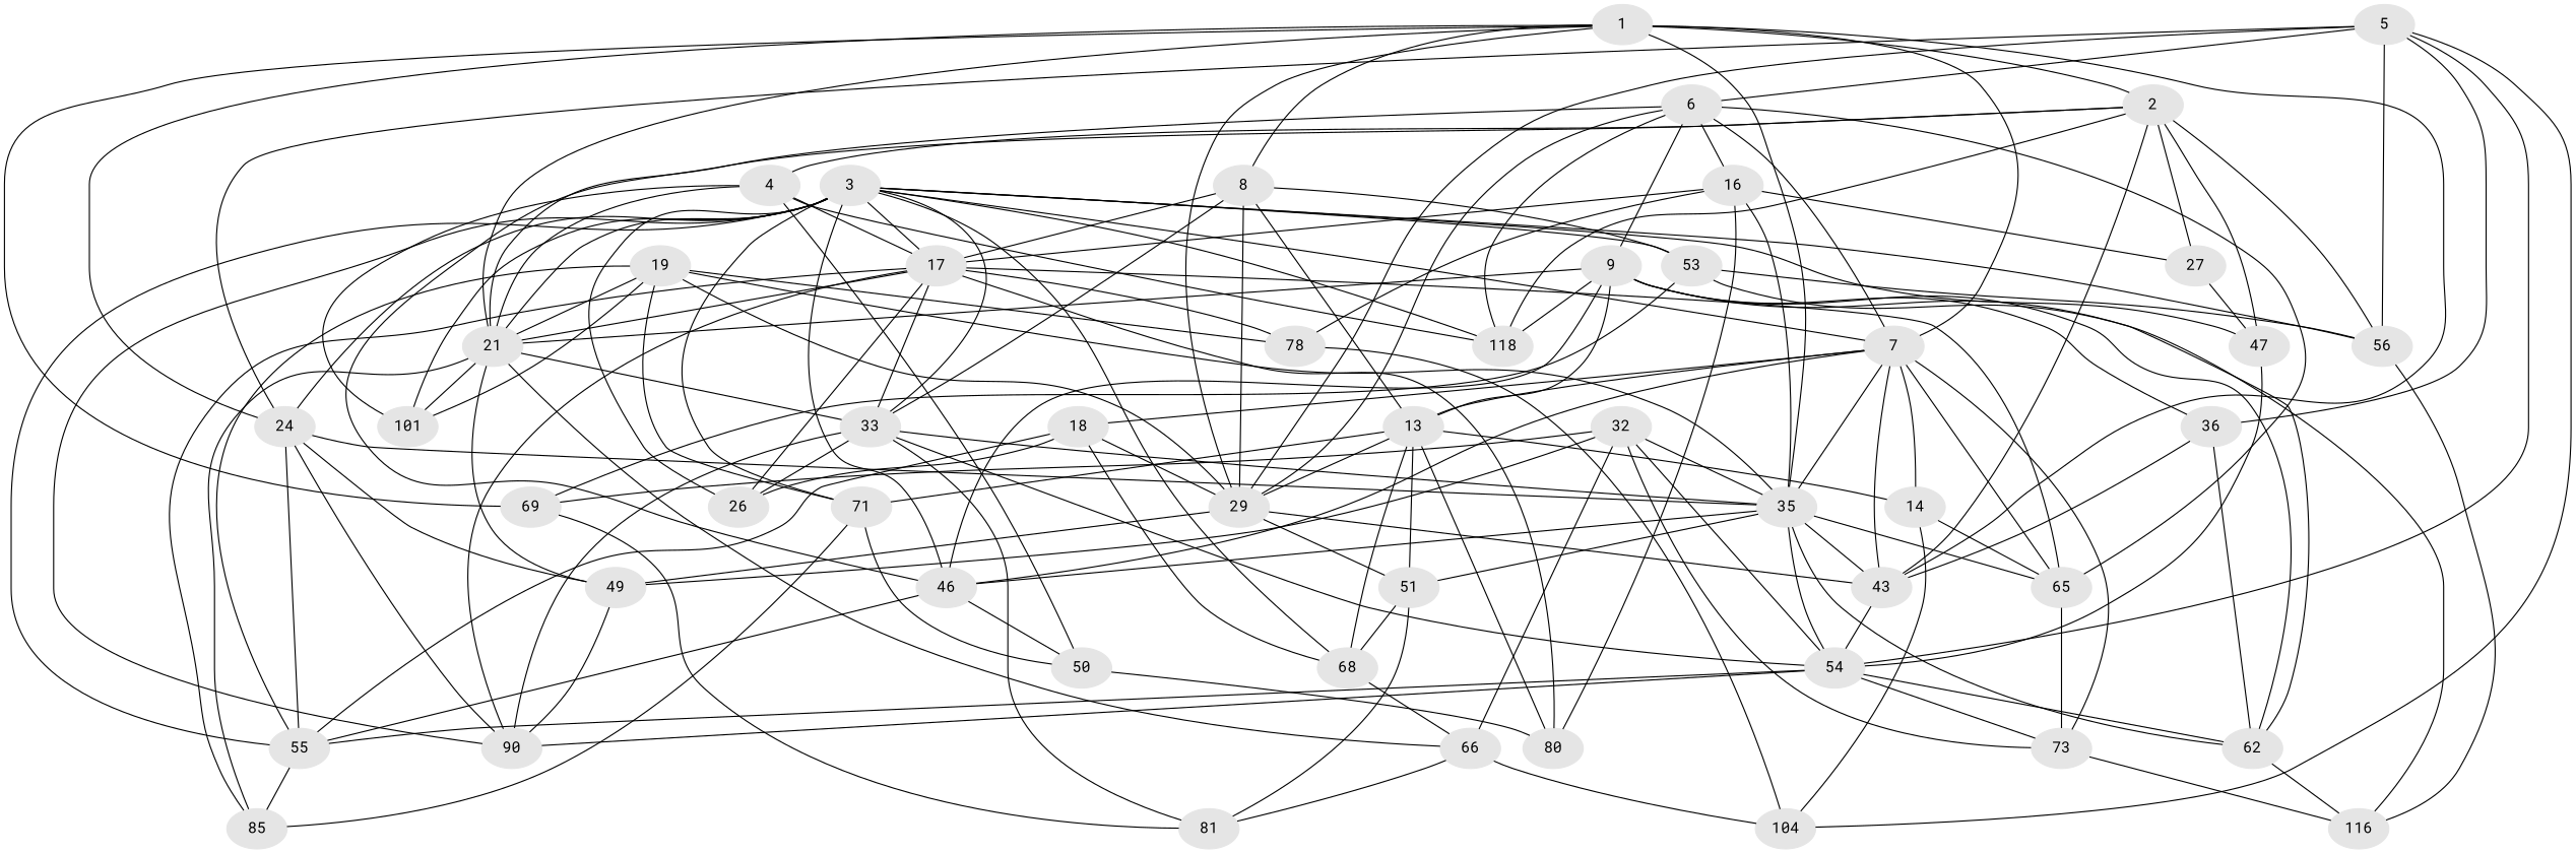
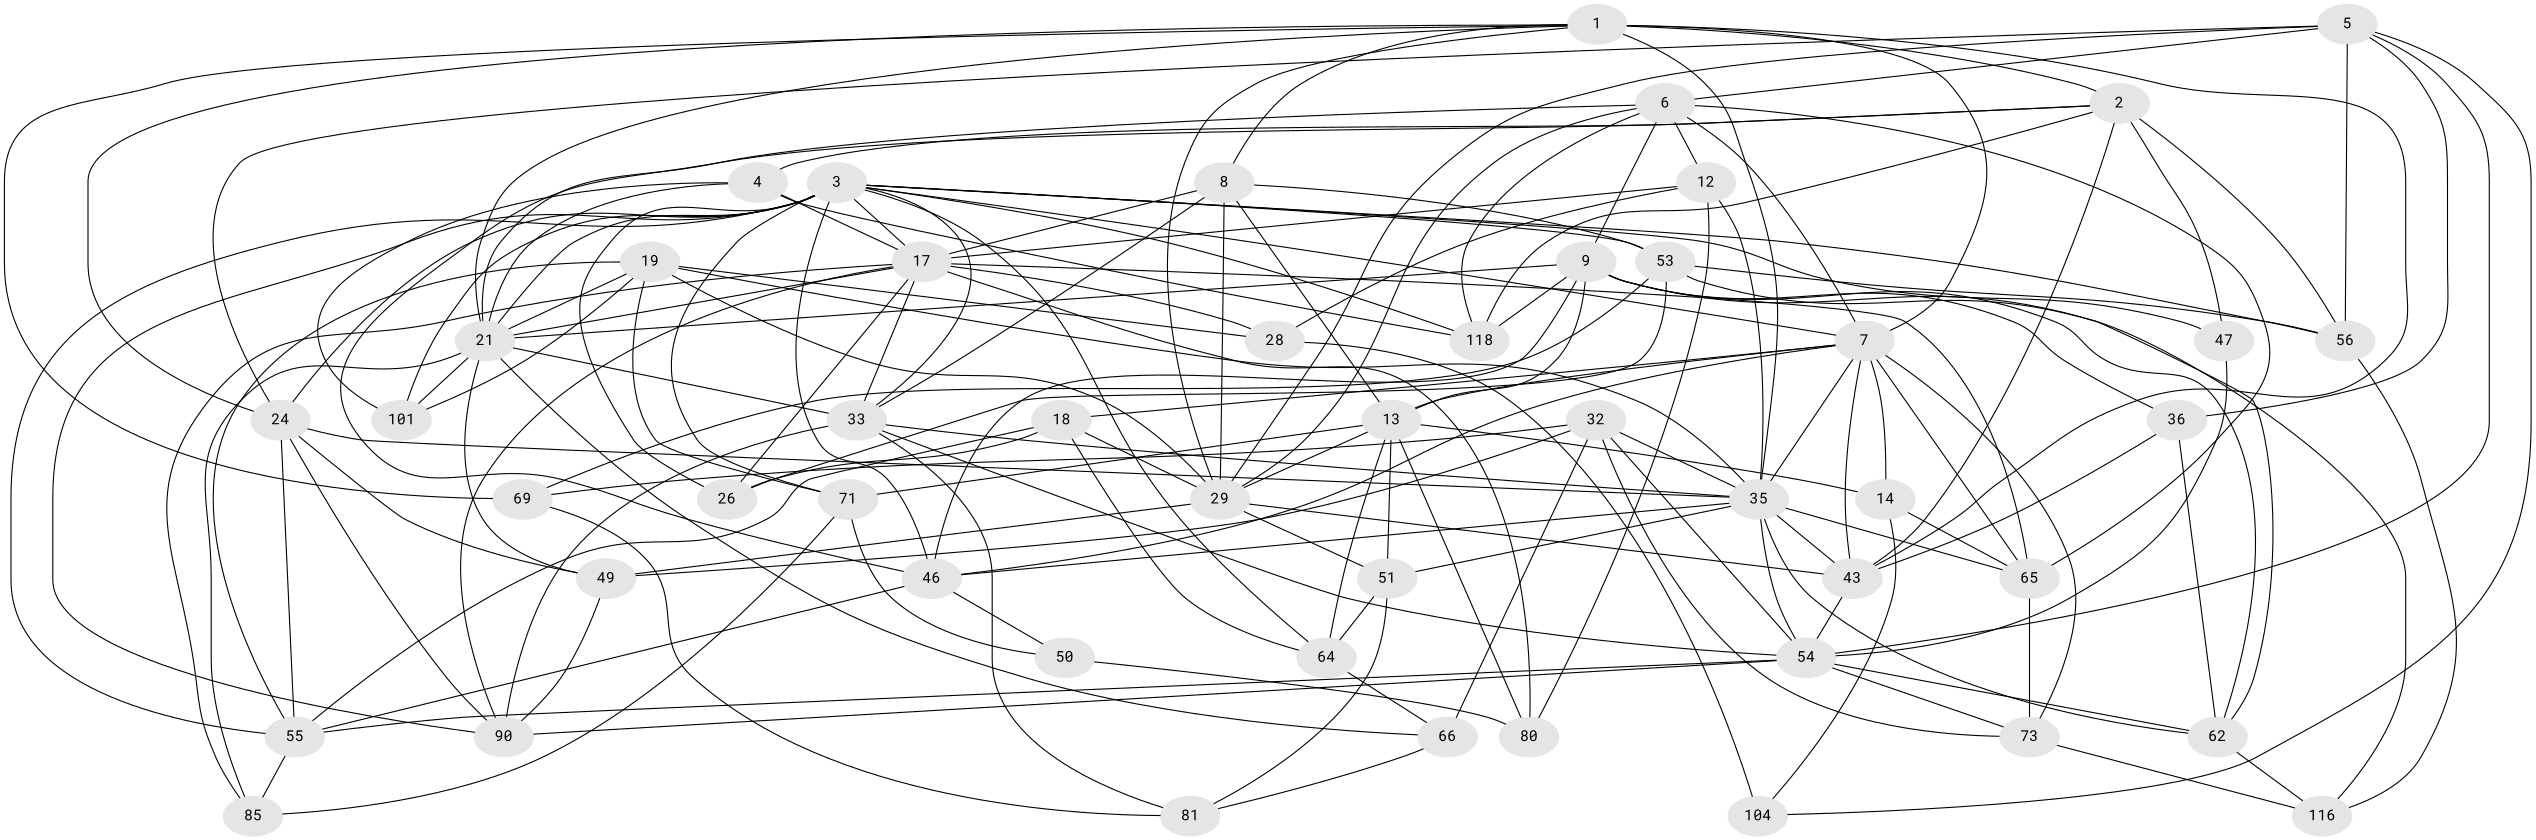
  graph {
    fontname="Roboto Mono"
    node [color=gray90 fontname="Roboto Mono" style=filled]
    edge [fontname="Roboto Mono"]
    1 [super="+76+30"]
    2 [super="+97+53"]
    7 [super="+11+57+102"]
    8 [super="+22"]
    24 [super="+38"]
    29 [super="+130+87+48"]
    35 [super="+100+44+37"]
    43 [super="+85"]
    n9 [label=69]
    21 [super="+123+92"]
    4 [super="+12"]
-   27
    n13 [label=47]
    46 [super="+98+115"]
    56 [super="+111"]
    118
    65 [super="+75+128"]
    13 [super="+39+94"]
    14
    18 [super="+125"]
    73
    17 [super="+117+59"]
    n23 [label=53 super="+120"]
    33 [super="+93+99+126"]
    19 [super="+52+129"]
    n26 [label=71 super="+96"]
    55 [super="+124+105"]
    101
-   78
+   78 [label=28]
    90 [super="+131"]
    49 [super="+113"]
    51 [super="+60"]
    54 [super="+69+71"]
    62 [super="+119+82"]
    81
    50
    116
    3 [super="+20+15"]
    26
-   64 [label=68]
+   64
    80
    n42 [label=85]
    66 [super="+95"]
    5 [super="+47+63"]
    6 [super="+132+122"]
    36
    104
    9 [super="+83+108"]
-   16 [super="+31"]
+   16 [super="+31" label=12]
    32 [super="+34+72"]
    1 -- 2
    1 -- 7
    1 -- 8
    1 -- 24 [weight=2]
    1 -- 29
    1 -- 35 [weight=2]
    1 -- 43 [weight=2]
    1 -- n9
    1 -- 21
    2 -- 43
    2 -- 4
-   2 -- 27
    2 -- n13
    2 -- 46
    2 -- 56
    2 -- 118
    7 -- 35
    7 -- 43
    7 -- 46 [weight=2]
    7 -- 65
    7 -- 13
    7 -- 14
    7 -- 18
    7 -- 73
    8 -- 29
    8 -- 13
    8 -- 17
    8 -- n23
    8 -- 33
    24 -- 35
    24 -- 55
    24 -- 90
    24 -- 49
    29 -- 43
    29 -- 49
    29 -- 51
    35 -- 43
    35 -- 46
    35 -- 65
    35 -- 51
    35 -- 54
    35 -- 62
    43 -- 54
    n9 -- 81
    21 -- 33
    21 -- 101
    21 -- 49
    21 -- n42
    21 -- 66
    4 -- 21
    4 -- 118
    4 -- 17
    4 -- 101
-   4 -- 50
-   27 -- n13
    n13 -- 54
    46 -- 55
    46 -- 50
    56 -- 116
    65 -- 73
    13 -- 29
    13 -- 14
    13 -- n26
    13 -- 51 [weight=2]
    13 -- 64
    13 -- 80
    14 -- 65
    14 -- 104
    18 -- 29 [weight=2]
    18 -- 55
    18 -- 26
    18 -- 64
    73 -- 116
    17 -- 21
    17 -- 65
    17 -- 33
    17 -- 78
    17 -- 90
    17 -- 26
    17 -- 80
    17 -- n42
    n23 -- n9
    n23 -- 56
    n23 -- 62
-   33 -- 26
+   n23 -- 26
    33 -- 35 [weight=2]
    33 -- 90
    33 -- 54
    33 -- 81
    19 -- 29
    19 -- 35
    19 -- 21
    19 -- n26
    19 -- 55
    19 -- 101
    19 -- 78
    n26 -- 50
    n26 -- n42
    55 -- n42
    78 -- 104
    49 -- 90
    51 -- 81
    51 -- 64
    54 -- 73
    54 -- 55
    54 -- 90
    54 -- 62
    62 -- 116
    50 -- 80
    3 -- 7
    3 -- 24
    3 -- 21 [weight=2]
    3 -- n13
    3 -- 46
    3 -- 56
    3 -- 118
    3 -- 17
    3 -- n23
    3 -- 33
    3 -- n26 [weight=2]
    3 -- 55
    3 -- 101
    3 -- 90
    3 -- 26
    3 -- 64
    64 -- 66
    66 -- 81
-   66 -- 104
    5 -- 24
    5 -- 29
    5 -- 56
    5 -- 54
    5 -- 6
    5 -- 36
    5 -- 104
    6 -- 7
    6 -- 29
    6 -- 21
    6 -- 118
    6 -- 65
    6 -- 9
    6 -- 16
    36 -- 43
    36 -- 62
    9 -- 21
    9 -- 46
    9 -- 118
    9 -- 13
    9 -- 62
    9 -- 116
    9 -- 36
    16 -- 35
-   16 -- 27
    16 -- 17
    16 -- 78
    16 -- 80
    32 -- 35
    32 -- n9
    32 -- 73
    32 -- 49
    32 -- 54
    32 -- 66 [weight=2]
  }
